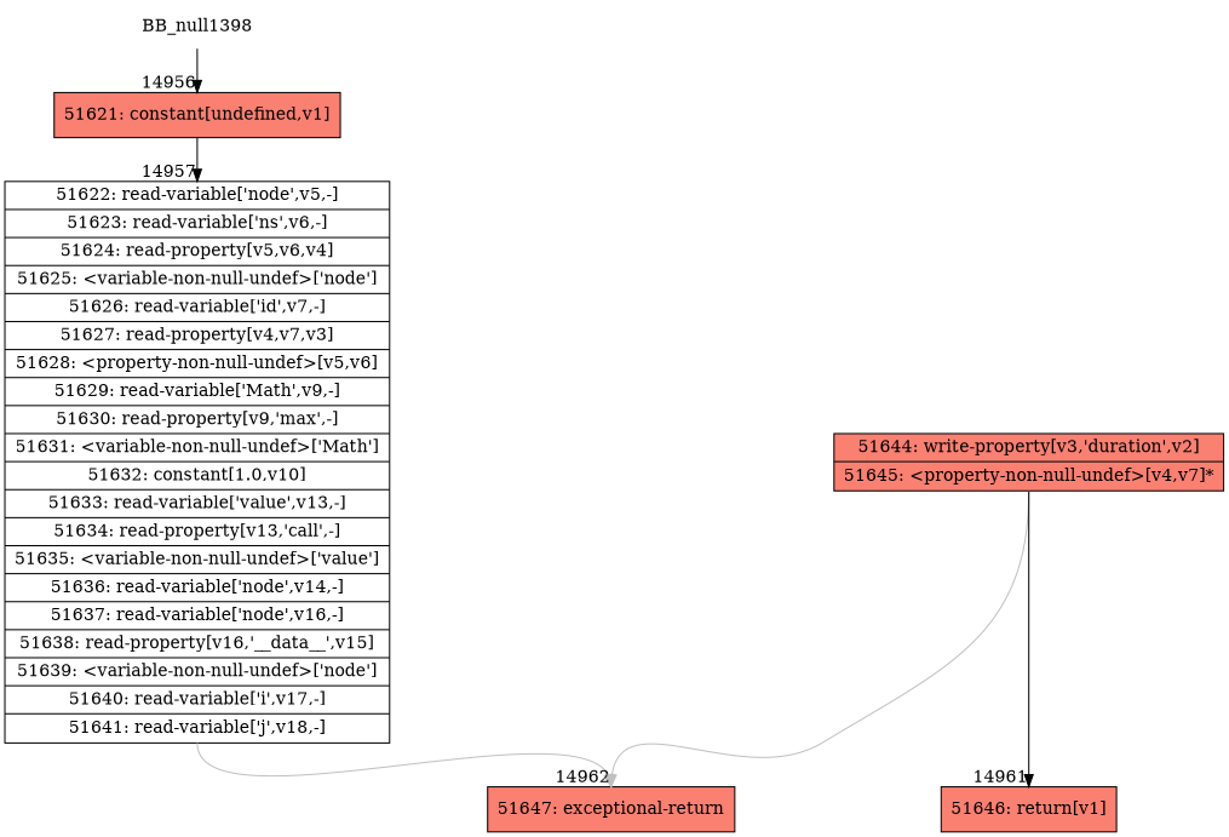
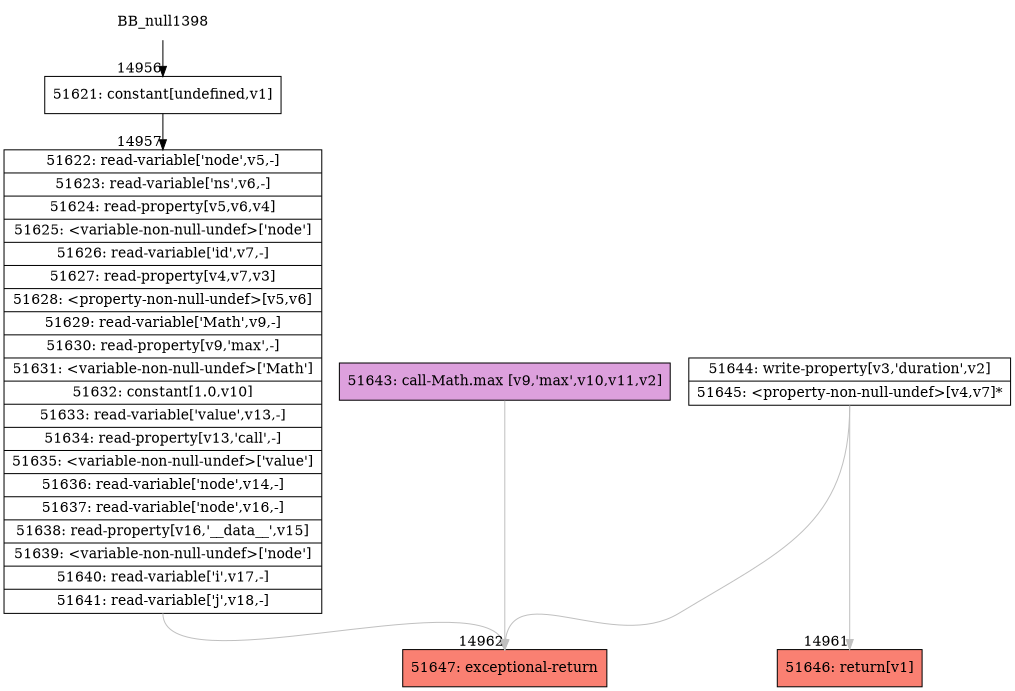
  digraph {
    rankdir=TD
    node [fillcolor=salmon shape=record style=filled]
    edge [headport=n tailport=s]
    n1 [fillcolor=white label=BB_null1398 shape=none]
-   n2 [label="{51621: constant[undefined,v1]}"]
+   n2 [fillcolor=white label="{51621: constant[undefined,v1]}"]
    n3 [fillcolor=white label="{51622: read-variable['node',v5,-]|51623: read-variable['ns',v6,-]|51624: read-property[v5,v6,v4]|51625: \<variable-non-null-undef\>['node']|51626: read-variable['id',v7,-]|51627: read-property[v4,v7,v3]|51628: \<property-non-null-undef\>[v5,v6]|51629: read-variable['Math',v9,-]|51630: read-property[v9,'max',-]|51631: \<variable-non-null-undef\>['Math']|51632: constant[1.0,v10]|51633: read-variable['value',v13,-]|51634: read-property[v13,'call',-]|51635: \<variable-non-null-undef\>['value']|51636: read-variable['node',v14,-]|51637: read-variable['node',v16,-]|51638: read-property[v16,'__data__',v15]|51639: \<variable-non-null-undef\>['node']|51640: read-variable['i',v17,-]|51641: read-variable['j',v18,-]}"]
    n4 [label="{51647: exceptional-return}"]
-   n6 [label="{51644: write-property[v3,'duration',v2]|51645: \<property-non-null-undef\>[v4,v7]*}"]
+   n5 [fillcolor=plum label="{51643: call-Math.max [v9,'max',v10,v11,v2]}"]
+   n6 [fillcolor=white label="{51644: write-property[v3,'duration',v2]|51645: \<property-non-null-undef\>[v4,v7]*}"]
    n7 [label="{51646: return[v1]}"]
    n1 -> n2 [headlabel="    14956"]
    n2 -> n3 [headlabel="      14957"]
    n3 -> n4 [color=gray headlabel="      14962"]
+   n5 -> n4 [color=gray]
    n6 -> n4 [color=gray]
-   n6 -> n7 [headlabel="      14961"]
+   n6 -> n7 [headlabel="      14961" color=gray]
  }
